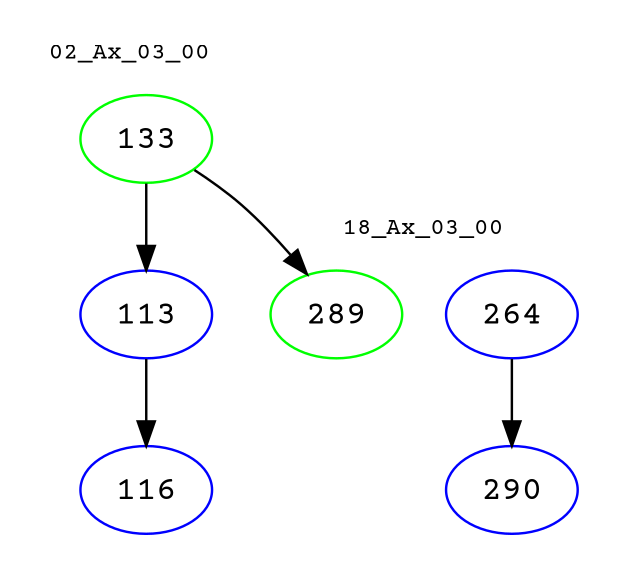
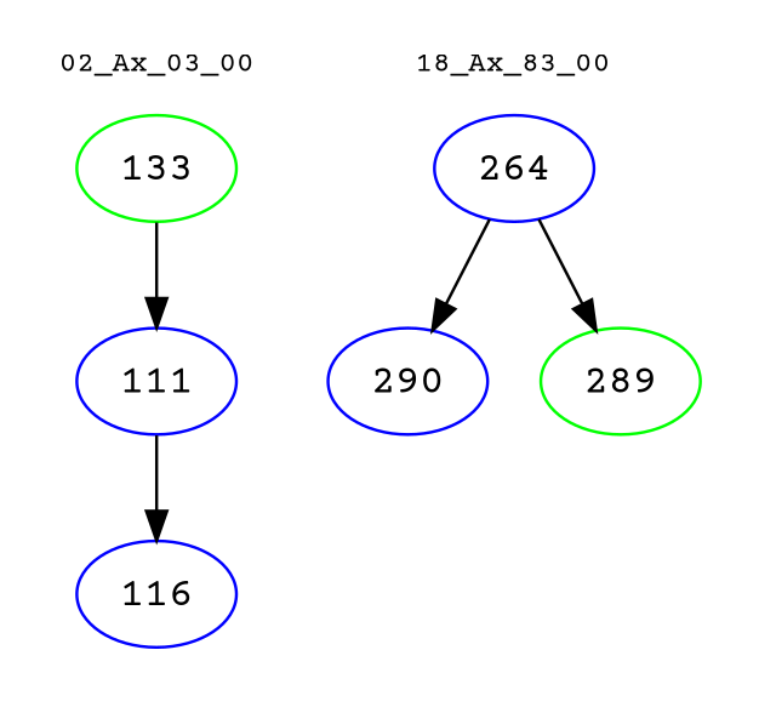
  digraph {
    fontname="Courier Prime"
    node [color=blue fontname="Courier Prime"]
    edge [color=black fontname="Courier Prime"]
-   n1 [label=113]
+   n1 [label=111]
    n2 [label=116]
    n3 [color=green label=133]
    n4 [label=264]
    n5 [label=290]
    n6 [color=green label=289]
    subgraph cluster_1 {
      color=white
      fontsize=10
      label="02_Ax_03_00"
      n1
      n2
      n3
    }
    subgraph cluster_2 {
      color=white
      fontsize=10
-     label="18_Ax_03_00"
+     label="18_Ax_83_00"
      n4
      n5
      n6
    }
    n1 -> n2
    n3 -> n1
    n4 -> n5
-   n3 -> n6
+   n4 -> n6
  }
